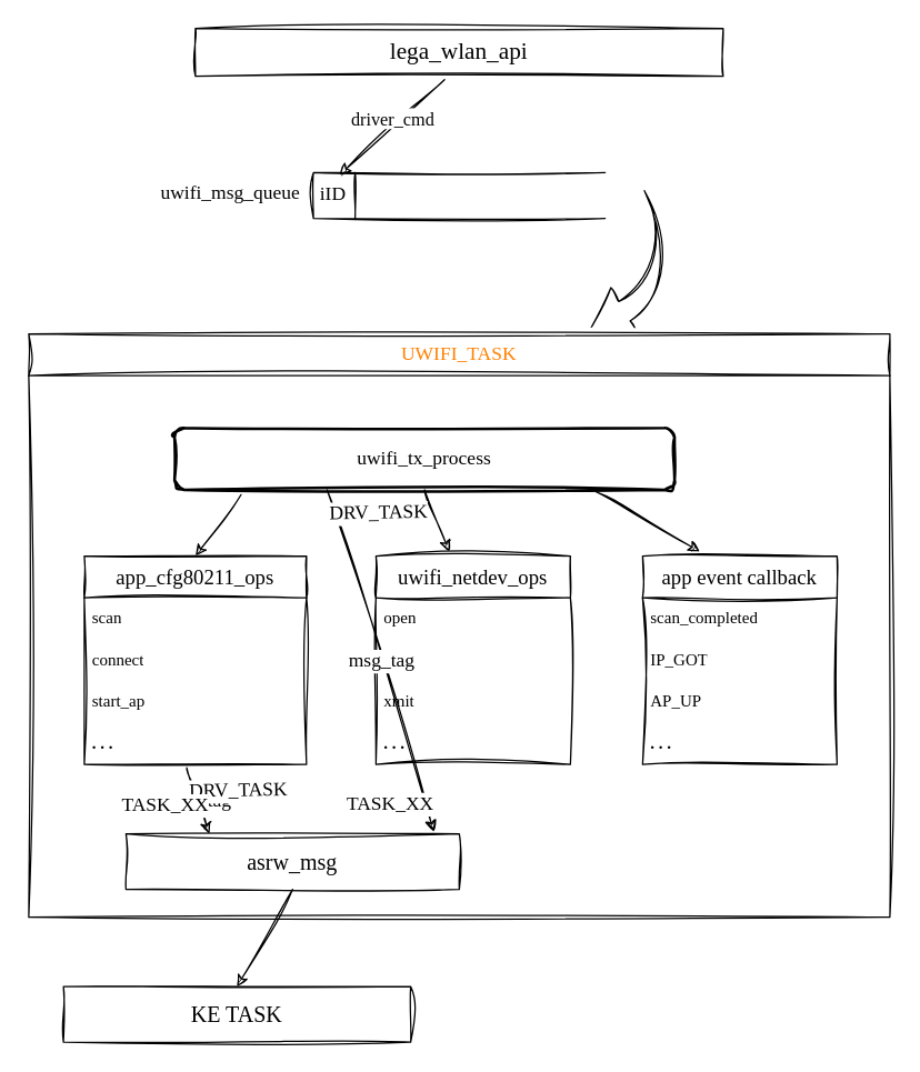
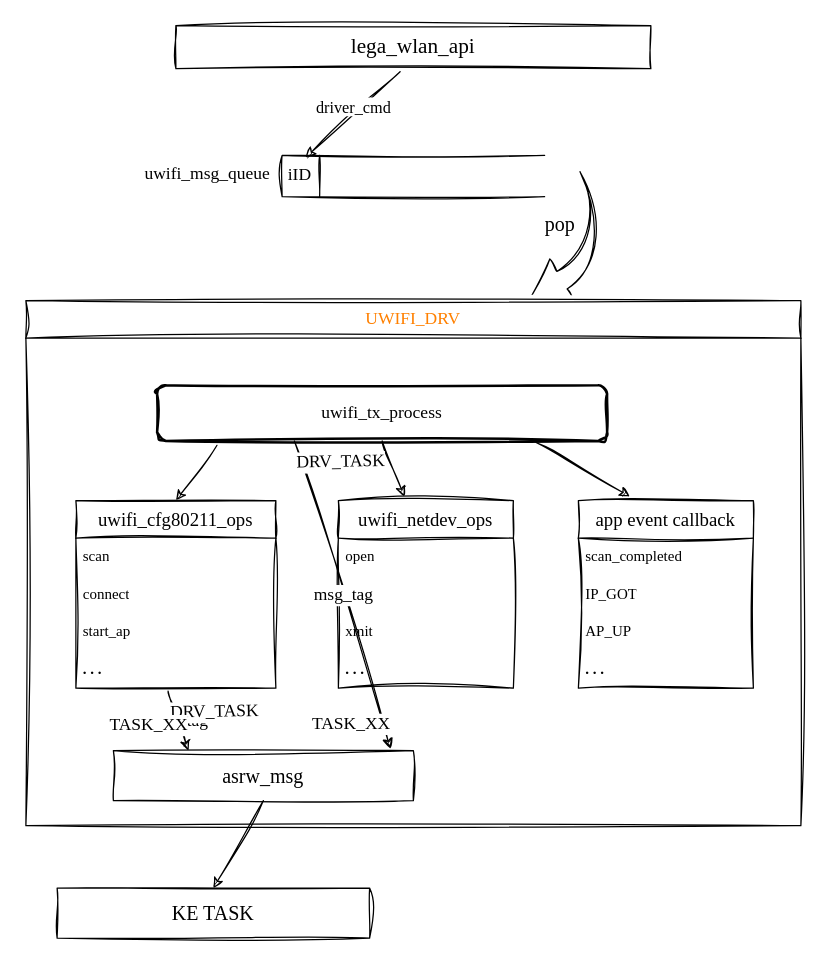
  <mxCell id="0" />
  <mxCell id="1" parent="0" />
  <mxCell id="2" value="&lt;font style=&quot;font-size: 17px;&quot;&gt;lega_wlan_api&lt;/font&gt;" style="rounded=0;whiteSpace=wrap;html=1;sketch=1;hachureGap=4;jiggle=2;curveFitting=1;fontFamily=Architects Daughter;fontSource=https%3A%2F%2Ffonts.googleapis.com%2Fcss%3Ffamily%3DArchitects%2BDaughter;" parent="1" vertex="1"><mxGeometry x="140" y="20" width="380" height="34.46" as="geometry" /></mxCell>
  <mxCell id="3" value="&lt;font style=&quot;font-size: 14px;&quot;&gt;iID&lt;/font&gt;" style="html=1;dashed=0;whiteSpace=wrap;shape=mxgraph.dfd.dataStoreID;align=left;spacingLeft=3;points=[[0,0],[0.5,0],[1,0],[0,0.5],[1,0.5],[0,1],[0.5,1],[1,1]];sketch=1;hachureGap=4;jiggle=2;curveFitting=1;fontFamily=Architects Daughter;fontSource=https%3A%2F%2Ffonts.googleapis.com%2Fcss%3Ffamily%3DArchitects%2BDaughter;" parent="1" vertex="1"><mxGeometry x="225" y="123.86" width="210" height="33" as="geometry" /></mxCell>
  <mxCell id="4" value="&lt;font style=&quot;font-size: 14px;&quot;&gt;uwifi_msg_queue&lt;/font&gt;" style="text;html=1;align=center;verticalAlign=middle;resizable=0;points=[];autosize=1;strokeColor=none;fillColor=none;fontFamily=Architects Daughter;fontSource=https%3A%2F%2Ffonts.googleapis.com%2Fcss%3Ffamily%3DArchitects%2BDaughter;" parent="1" vertex="1"><mxGeometry x="95" y="123.86" width="140" height="30" as="geometry" /></mxCell>
  <mxCell id="5" value="" style="html=1;shadow=0;dashed=0;align=center;verticalAlign=middle;shape=mxgraph.arrows2.jumpInArrow;dy=8.08;dx=29.68;arrowHead=39.27;sketch=1;hachureGap=4;jiggle=2;curveFitting=1;fontFamily=Architects Daughter;fontSource=https%3A%2F%2Ffonts.googleapis.com%2Fcss%3Ffamily%3DArchitects%2BDaughter;rotation=-210;" parent="1" vertex="1"><mxGeometry x="405.43" y="152.4" width="85.5" height="87.6" as="geometry" /></mxCell>
+ <mxCell id="6" value="&lt;font style=&quot;font-size: 16px;&quot;&gt;pop&lt;/font&gt;" style="text;html=1;align=center;verticalAlign=middle;resizable=0;points=[];autosize=1;strokeColor=none;fillColor=none;fontFamily=Architects Daughter;fontSource=https%3A%2F%2Ffonts.googleapis.com%2Fcss%3Ffamily%3DArchitects%2BDaughter;" parent="1" vertex="1"><mxGeometry x="422" y="163.86" width="50" height="30" as="geometry" /></mxCell>
  <mxCell id="7" value="" style="endArrow=classic;html=1;rounded=0;sketch=1;hachureGap=4;jiggle=2;curveFitting=1;fontFamily=Architects Daughter;fontSource=https%3A%2F%2Ffonts.googleapis.com%2Fcss%3Ffamily%3DArchitects%2BDaughter;exitX=0.472;exitY=1.07;exitDx=0;exitDy=0;exitPerimeter=0;entryX=0.089;entryY=0.048;entryDx=0;entryDy=0;entryPerimeter=0;" edge="1" parent="1" source="2" target="3"><mxGeometry width="50" height="50" relative="1" as="geometry"><mxPoint x="230" y="111.46" as="sourcePoint" /><mxPoint x="280" y="61.46" as="targetPoint" /></mxGeometry></mxCell>
  <mxCell id="8" value="&lt;span style=&quot;font-size: 13px;&quot;&gt;driver_cmd&lt;/span&gt;" style="edgeLabel;html=1;align=center;verticalAlign=middle;resizable=0;points=[];sketch=1;hachureGap=4;jiggle=2;curveFitting=1;fontFamily=Architects Daughter;fontSource=https%3A%2F%2Ffonts.googleapis.com%2Fcss%3Ffamily%3DArchitects%2BDaughter;" vertex="1" connectable="0" parent="7"><mxGeometry x="-0.073" y="-5" relative="1" as="geometry"><mxPoint as="offset" /></mxGeometry></mxCell>
- <mxCell id="9" value="&lt;span style=&quot;font-size: 14px; font-weight: 400; text-wrap: nowrap;&quot;&gt;&lt;font color=&quot;#ff8000&quot;&gt;UWIFI_TASK&lt;/font&gt;&lt;/span&gt;" style="swimlane;whiteSpace=wrap;html=1;sketch=1;hachureGap=4;jiggle=2;curveFitting=1;fontFamily=Architects Daughter;fontSource=https%3A%2F%2Ffonts.googleapis.com%2Fcss%3Ffamily%3DArchitects%2BDaughter;startSize=30;" vertex="1" parent="1"><mxGeometry x="20" y="240" width="620" height="420" as="geometry"><mxRectangle x="535" y="290" width="615" height="30" as="alternateBounds" /></mxGeometry></mxCell>
+ <mxCell id="9" value="&lt;span style=&quot;font-size: 14px; font-weight: 400; text-wrap: nowrap;&quot;&gt;&lt;font color=&quot;#ff8000&quot;&gt;UWIFI_DRV&lt;/font&gt;&lt;/span&gt;" style="swimlane;whiteSpace=wrap;html=1;sketch=1;hachureGap=4;jiggle=2;curveFitting=1;fontFamily=Architects Daughter;fontSource=https%3A%2F%2Ffonts.googleapis.com%2Fcss%3Ffamily%3DArchitects%2BDaughter;startSize=30;" vertex="1" parent="1"><mxGeometry x="20" y="240" width="620" height="420" as="geometry"><mxRectangle x="535" y="290" width="615" height="30" as="alternateBounds" /></mxGeometry></mxCell>
  <mxCell id="10" value="&lt;span style=&quot;font-size: 14px; text-wrap: nowrap;&quot;&gt;uwifi_tx_process&lt;/span&gt;" style="rounded=1;whiteSpace=wrap;html=1;absoluteArcSize=1;arcSize=14;strokeWidth=2;sketch=1;hachureGap=4;jiggle=2;curveFitting=1;fontFamily=Architects Daughter;fontSource=https%3A%2F%2Ffonts.googleapis.com%2Fcss%3Ffamily%3DArchitects%2BDaughter;" vertex="1" parent="9"><mxGeometry x="105" y="67.7" width="360" height="44.6" as="geometry" /></mxCell>
  <mxCell id="11" value="" style="endArrow=classic;html=1;rounded=0;sketch=1;hachureGap=4;jiggle=2;curveFitting=1;fontFamily=Architects Daughter;fontSource=https%3A%2F%2Ffonts.googleapis.com%2Fcss%3Ffamily%3DArchitects%2BDaughter;exitX=0.133;exitY=1.077;exitDx=0;exitDy=0;exitPerimeter=0;entryX=0.5;entryY=0;entryDx=0;entryDy=0;" edge="1" parent="9" source="10" target="14"><mxGeometry width="50" height="50" relative="1" as="geometry"><mxPoint x="90" y="272.3" as="sourcePoint" /><mxPoint x="108.039" y="172.3" as="targetPoint" /></mxGeometry></mxCell>
  <mxCell id="12" value="" style="endArrow=classic;html=1;rounded=0;sketch=1;hachureGap=4;jiggle=2;curveFitting=1;fontFamily=Architects Daughter;fontSource=https%3A%2F%2Ffonts.googleapis.com%2Fcss%3Ffamily%3DArchitects%2BDaughter;entryX=0.377;entryY=-0.022;entryDx=0;entryDy=0;exitX=0.5;exitY=1;exitDx=0;exitDy=0;entryPerimeter=0;" edge="1" parent="9" source="10" target="19"><mxGeometry width="50" height="50" relative="1" as="geometry"><mxPoint x="320" y="202.3" as="sourcePoint" /><mxPoint x="330" y="187.3" as="targetPoint" /></mxGeometry></mxCell>
  <mxCell id="13" value="" style="endArrow=classic;html=1;rounded=0;sketch=1;hachureGap=4;jiggle=2;curveFitting=1;fontFamily=Architects Daughter;fontSource=https%3A%2F%2Ffonts.googleapis.com%2Fcss%3Ffamily%3DArchitects%2BDaughter;exitX=0.842;exitY=1.027;exitDx=0;exitDy=0;exitPerimeter=0;entryX=0.294;entryY=-0.022;entryDx=0;entryDy=0;entryPerimeter=0;" edge="1" parent="9" source="10" target="24"><mxGeometry width="50" height="50" relative="1" as="geometry"><mxPoint x="500" y="142.3" as="sourcePoint" /><mxPoint x="527" y="152.3" as="targetPoint" /></mxGeometry></mxCell>
- <mxCell id="14" value="&lt;span style=&quot;font-size: 15px;&quot;&gt;app_cfg80211_ops&lt;/span&gt;" style="swimlane;fontStyle=0;childLayout=stackLayout;horizontal=1;startSize=30;horizontalStack=0;resizeParent=1;resizeParentMax=0;resizeLast=0;collapsible=1;marginBottom=0;whiteSpace=wrap;html=1;sketch=1;hachureGap=4;jiggle=2;curveFitting=1;fontFamily=Architects Daughter;fontSource=https%3A%2F%2Ffonts.googleapis.com%2Fcss%3Ffamily%3DArchitects%2BDaughter;" vertex="1" parent="9"><mxGeometry x="40" y="160" width="160" height="150" as="geometry"><mxRectangle x="40" y="160" width="150" height="30" as="alternateBounds" /></mxGeometry></mxCell>
+ <mxCell id="14" value="&lt;span style=&quot;font-size: 15px;&quot;&gt;uwifi_cfg80211_ops&lt;/span&gt;" style="swimlane;fontStyle=0;childLayout=stackLayout;horizontal=1;startSize=30;horizontalStack=0;resizeParent=1;resizeParentMax=0;resizeLast=0;collapsible=1;marginBottom=0;whiteSpace=wrap;html=1;sketch=1;hachureGap=4;jiggle=2;curveFitting=1;fontFamily=Architects Daughter;fontSource=https%3A%2F%2Ffonts.googleapis.com%2Fcss%3Ffamily%3DArchitects%2BDaughter;" vertex="1" parent="9"><mxGeometry x="40" y="160" width="160" height="150" as="geometry"><mxRectangle x="40" y="160" width="150" height="30" as="alternateBounds" /></mxGeometry></mxCell>
  <mxCell id="15" value="scan" style="text;strokeColor=none;fillColor=none;align=left;verticalAlign=middle;spacingLeft=4;spacingRight=4;overflow=hidden;points=[[0,0.5],[1,0.5]];portConstraint=eastwest;rotatable=0;whiteSpace=wrap;html=1;fontFamily=Architects Daughter;fontSource=https%3A%2F%2Ffonts.googleapis.com%2Fcss%3Ffamily%3DArchitects%2BDaughter;" vertex="1" parent="14"><mxGeometry y="30" width="160" height="30" as="geometry" /></mxCell>
  <mxCell id="16" value="connect" style="text;strokeColor=none;fillColor=none;align=left;verticalAlign=middle;spacingLeft=4;spacingRight=4;overflow=hidden;points=[[0,0.5],[1,0.5]];portConstraint=eastwest;rotatable=0;whiteSpace=wrap;html=1;fontFamily=Architects Daughter;fontSource=https%3A%2F%2Ffonts.googleapis.com%2Fcss%3Ffamily%3DArchitects%2BDaughter;" vertex="1" parent="14"><mxGeometry y="60" width="160" height="30" as="geometry" /></mxCell>
  <mxCell id="17" value="start_ap" style="text;strokeColor=none;fillColor=none;align=left;verticalAlign=middle;spacingLeft=4;spacingRight=4;overflow=hidden;points=[[0,0.5],[1,0.5]];portConstraint=eastwest;rotatable=0;whiteSpace=wrap;html=1;fontFamily=Architects Daughter;fontSource=https%3A%2F%2Ffonts.googleapis.com%2Fcss%3Ffamily%3DArchitects%2BDaughter;" vertex="1" parent="14"><mxGeometry y="90" width="160" height="30" as="geometry" /></mxCell>
  <mxCell id="18" value="&lt;b&gt;. . .&lt;/b&gt;" style="text;strokeColor=none;fillColor=none;align=left;verticalAlign=middle;spacingLeft=4;spacingRight=4;overflow=hidden;points=[[0,0.5],[1,0.5]];portConstraint=eastwest;rotatable=0;whiteSpace=wrap;html=1;fontFamily=Architects Daughter;fontSource=https%3A%2F%2Ffonts.googleapis.com%2Fcss%3Ffamily%3DArchitects%2BDaughter;" vertex="1" parent="14"><mxGeometry y="120" width="160" height="30" as="geometry" /></mxCell>
  <mxCell id="19" value="&lt;span style=&quot;font-size: 15px;&quot;&gt;uwifi_netdev_ops&lt;/span&gt;" style="swimlane;fontStyle=0;childLayout=stackLayout;horizontal=1;startSize=30;horizontalStack=0;resizeParent=1;resizeParentMax=0;resizeLast=0;collapsible=1;marginBottom=0;whiteSpace=wrap;html=1;sketch=1;hachureGap=4;jiggle=2;curveFitting=1;fontFamily=Architects Daughter;fontSource=https%3A%2F%2Ffonts.googleapis.com%2Fcss%3Ffamily%3DArchitects%2BDaughter;" vertex="1" parent="9"><mxGeometry x="250" y="160" width="140" height="150" as="geometry"><mxRectangle x="260" y="204.6" width="150" height="30" as="alternateBounds" /></mxGeometry></mxCell>
  <mxCell id="20" value="open" style="text;strokeColor=none;fillColor=none;align=left;verticalAlign=middle;spacingLeft=4;spacingRight=4;overflow=hidden;points=[[0,0.5],[1,0.5]];portConstraint=eastwest;rotatable=0;whiteSpace=wrap;html=1;fontFamily=Architects Daughter;fontSource=https%3A%2F%2Ffonts.googleapis.com%2Fcss%3Ffamily%3DArchitects%2BDaughter;" vertex="1" parent="19"><mxGeometry y="30" width="140" height="30" as="geometry" /></mxCell>
  <mxCell id="21" value="stop" style="text;strokeColor=none;fillColor=none;align=left;verticalAlign=middle;spacingLeft=4;spacingRight=4;overflow=hidden;points=[[0,0.5],[1,0.5]];portConstraint=eastwest;rotatable=0;whiteSpace=wrap;html=1;fontFamily=Architects Daughter;fontSource=https%3A%2F%2Ffonts.googleapis.com%2Fcss%3Ffamily%3DArchitects%2BDaughter;" vertex="1" parent="19"><mxGeometry y="60" width="140" height="30" as="geometry" /></mxCell>
  <mxCell id="22" value="xmit" style="text;strokeColor=none;fillColor=none;align=left;verticalAlign=middle;spacingLeft=4;spacingRight=4;overflow=hidden;points=[[0,0.5],[1,0.5]];portConstraint=eastwest;rotatable=0;whiteSpace=wrap;html=1;fontFamily=Architects Daughter;fontSource=https%3A%2F%2Ffonts.googleapis.com%2Fcss%3Ffamily%3DArchitects%2BDaughter;" vertex="1" parent="19"><mxGeometry y="90" width="140" height="30" as="geometry" /></mxCell>
  <mxCell id="23" value="&lt;b&gt;. . .&lt;/b&gt;" style="text;strokeColor=none;fillColor=none;align=left;verticalAlign=middle;spacingLeft=4;spacingRight=4;overflow=hidden;points=[[0,0.5],[1,0.5]];portConstraint=eastwest;rotatable=0;whiteSpace=wrap;html=1;fontFamily=Architects Daughter;fontSource=https%3A%2F%2Ffonts.googleapis.com%2Fcss%3Ffamily%3DArchitects%2BDaughter;" vertex="1" parent="19"><mxGeometry y="120" width="140" height="30" as="geometry" /></mxCell>
  <mxCell id="24" value="&lt;span style=&quot;font-size: 15px;&quot;&gt;app event callback&lt;/span&gt;" style="swimlane;fontStyle=0;childLayout=stackLayout;horizontal=1;startSize=30;horizontalStack=0;resizeParent=1;resizeParentMax=0;resizeLast=0;collapsible=1;marginBottom=0;whiteSpace=wrap;html=1;sketch=1;hachureGap=4;jiggle=2;curveFitting=1;fontFamily=Architects Daughter;fontSource=https%3A%2F%2Ffonts.googleapis.com%2Fcss%3Ffamily%3DArchitects%2BDaughter;" vertex="1" parent="9"><mxGeometry x="442" y="160" width="140" height="150" as="geometry"><mxRectangle x="452" y="204.6" width="170" height="30" as="alternateBounds" /></mxGeometry></mxCell>
  <mxCell id="25" value="scan_completed" style="text;strokeColor=none;fillColor=none;align=left;verticalAlign=middle;spacingLeft=4;spacingRight=4;overflow=hidden;points=[[0,0.5],[1,0.5]];portConstraint=eastwest;rotatable=0;whiteSpace=wrap;html=1;fontFamily=Architects Daughter;fontSource=https%3A%2F%2Ffonts.googleapis.com%2Fcss%3Ffamily%3DArchitects%2BDaughter;" vertex="1" parent="24"><mxGeometry y="30" width="140" height="30" as="geometry" /></mxCell>
  <mxCell id="26" value="IP_GOT" style="text;strokeColor=none;fillColor=none;align=left;verticalAlign=middle;spacingLeft=4;spacingRight=4;overflow=hidden;points=[[0,0.5],[1,0.5]];portConstraint=eastwest;rotatable=0;whiteSpace=wrap;html=1;fontFamily=Architects Daughter;fontSource=https%3A%2F%2Ffonts.googleapis.com%2Fcss%3Ffamily%3DArchitects%2BDaughter;" vertex="1" parent="24"><mxGeometry y="60" width="140" height="30" as="geometry" /></mxCell>
  <mxCell id="27" value="AP_UP" style="text;strokeColor=none;fillColor=none;align=left;verticalAlign=middle;spacingLeft=4;spacingRight=4;overflow=hidden;points=[[0,0.5],[1,0.5]];portConstraint=eastwest;rotatable=0;whiteSpace=wrap;html=1;fontFamily=Architects Daughter;fontSource=https%3A%2F%2Ffonts.googleapis.com%2Fcss%3Ffamily%3DArchitects%2BDaughter;" vertex="1" parent="24"><mxGeometry y="90" width="140" height="30" as="geometry" /></mxCell>
  <mxCell id="28" value="&lt;b&gt;. . .&lt;/b&gt;" style="text;strokeColor=none;fillColor=none;align=left;verticalAlign=middle;spacingLeft=4;spacingRight=4;overflow=hidden;points=[[0,0.5],[1,0.5]];portConstraint=eastwest;rotatable=0;whiteSpace=wrap;html=1;fontFamily=Architects Daughter;fontSource=https%3A%2F%2Ffonts.googleapis.com%2Fcss%3Ffamily%3DArchitects%2BDaughter;" vertex="1" parent="24"><mxGeometry y="120" width="140" height="30" as="geometry" /></mxCell>
  <mxCell id="29" value="&lt;font style=&quot;font-size: 16px;&quot;&gt;asrw_msg&lt;/font&gt;" style="whiteSpace=wrap;html=1;sketch=1;hachureGap=4;jiggle=2;curveFitting=1;fontFamily=Architects Daughter;fontSource=https%3A%2F%2Ffonts.googleapis.com%2Fcss%3Ffamily%3DArchitects%2BDaughter;" vertex="1" parent="9"><mxGeometry x="70" y="360" width="240" height="40" as="geometry" /></mxCell>
  <mxCell id="30" value="" style="endArrow=classic;html=1;rounded=0;sketch=1;hachureGap=4;jiggle=2;curveFitting=1;fontFamily=Architects Daughter;fontSource=https%3A%2F%2Ffonts.googleapis.com%2Fcss%3Ffamily%3DArchitects%2BDaughter;entryX=0.25;entryY=0;entryDx=0;entryDy=0;exitX=0.461;exitY=1.016;exitDx=0;exitDy=0;exitPerimeter=0;" edge="1" parent="9" source="14" target="29"><mxGeometry relative="1" as="geometry"><mxPoint x="-220" y="350" as="sourcePoint" /><mxPoint x="-60" y="350" as="targetPoint" /></mxGeometry></mxCell>
  <mxCell id="31" value="&lt;font style=&quot;font-size: 14px;&quot;&gt;msg_tag&lt;/font&gt;" style="edgeLabel;resizable=0;html=1;;align=center;verticalAlign=middle;sketch=1;hachureGap=4;jiggle=2;curveFitting=1;fontFamily=Architects Daughter;fontSource=https%3A%2F%2Ffonts.googleapis.com%2Fcss%3Ffamily%3DArchitects%2BDaughter;" connectable="0" vertex="1" parent="30"><mxGeometry relative="1" as="geometry" /></mxCell>
  <mxCell id="32" value="&lt;font style=&quot;font-size: 14px;&quot;&gt;DRV_TASK&lt;/font&gt;" style="edgeLabel;resizable=0;html=1;;align=left;verticalAlign=bottom;sketch=1;hachureGap=4;jiggle=2;curveFitting=1;fontFamily=Architects Daughter;fontSource=https%3A%2F%2Ffonts.googleapis.com%2Fcss%3Ffamily%3DArchitects%2BDaughter;rotation=-1;" connectable="0" vertex="1" parent="30"><mxGeometry x="-1" relative="1" as="geometry"><mxPoint y="28" as="offset" /></mxGeometry></mxCell>
  <mxCell id="33" value="&lt;font style=&quot;font-size: 14px;&quot;&gt;TASK_XX&lt;/font&gt;" style="edgeLabel;resizable=0;html=1;;align=right;verticalAlign=bottom;sketch=1;hachureGap=4;jiggle=2;curveFitting=1;fontFamily=Architects Daughter;fontSource=https%3A%2F%2Ffonts.googleapis.com%2Fcss%3Ffamily%3DArchitects%2BDaughter;" connectable="0" vertex="1" parent="30"><mxGeometry x="1" relative="1" as="geometry"><mxPoint y="-10" as="offset" /></mxGeometry></mxCell>
  <mxCell id="34" value="" style="endArrow=classic;html=1;rounded=0;sketch=1;hachureGap=4;jiggle=2;curveFitting=1;fontFamily=Architects Daughter;fontSource=https%3A%2F%2Ffonts.googleapis.com%2Fcss%3Ffamily%3DArchitects%2BDaughter;entryX=0.924;entryY=-0.035;entryDx=0;entryDy=0;exitX=0.305;exitY=1;exitDx=0;exitDy=0;exitPerimeter=0;entryPerimeter=0;" edge="1" parent="9" source="10" target="29"><mxGeometry relative="1" as="geometry"><mxPoint x="216.92" y="116.528" as="sourcePoint" /><mxPoint x="215.0" y="360" as="targetPoint" /></mxGeometry></mxCell>
  <mxCell id="35" value="&lt;font style=&quot;font-size: 14px;&quot;&gt;msg_tag&lt;/font&gt;" style="edgeLabel;resizable=0;html=1;;align=center;verticalAlign=middle;sketch=1;hachureGap=4;jiggle=2;curveFitting=1;fontFamily=Architects Daughter;fontSource=https%3A%2F%2Ffonts.googleapis.com%2Fcss%3Ffamily%3DArchitects%2BDaughter;" connectable="0" vertex="1" parent="34"><mxGeometry relative="1" as="geometry" /></mxCell>
  <mxCell id="36" value="&lt;font style=&quot;font-size: 14px;&quot;&gt;DRV_TASK&lt;/font&gt;" style="edgeLabel;resizable=0;html=1;;align=left;verticalAlign=bottom;sketch=1;hachureGap=4;jiggle=2;curveFitting=1;fontFamily=Architects Daughter;fontSource=https%3A%2F%2Ffonts.googleapis.com%2Fcss%3Ffamily%3DArchitects%2BDaughter;rotation=-1;" connectable="0" vertex="1" parent="34"><mxGeometry x="-1" relative="1" as="geometry"><mxPoint y="28" as="offset" /></mxGeometry></mxCell>
  <mxCell id="37" value="&lt;font style=&quot;font-size: 14px;&quot;&gt;TASK_XX&lt;/font&gt;" style="edgeLabel;resizable=0;html=1;;align=right;verticalAlign=bottom;sketch=1;hachureGap=4;jiggle=2;curveFitting=1;fontFamily=Architects Daughter;fontSource=https%3A%2F%2Ffonts.googleapis.com%2Fcss%3Ffamily%3DArchitects%2BDaughter;" connectable="0" vertex="1" parent="34"><mxGeometry x="1" relative="1" as="geometry"><mxPoint y="-10" as="offset" /></mxGeometry></mxCell>
  <mxCell id="38" value="&lt;font style=&quot;font-size: 16px;&quot;&gt;KE TASK&lt;/font&gt;" style="rounded=0;whiteSpace=wrap;html=1;sketch=1;hachureGap=4;jiggle=2;curveFitting=1;fontFamily=Architects Daughter;fontSource=https%3A%2F%2Ffonts.googleapis.com%2Fcss%3Ffamily%3DArchitects%2BDaughter;" vertex="1" parent="1"><mxGeometry x="45" y="710" width="250" height="40" as="geometry" /></mxCell>
  <mxCell id="39" value="" style="endArrow=classic;html=1;rounded=0;sketch=1;hachureGap=4;jiggle=2;curveFitting=1;fontFamily=Architects Daughter;fontSource=https%3A%2F%2Ffonts.googleapis.com%2Fcss%3Ffamily%3DArchitects%2BDaughter;exitX=0.5;exitY=1;exitDx=0;exitDy=0;entryX=0.5;entryY=0;entryDx=0;entryDy=0;" edge="1" parent="1" source="29" target="38"><mxGeometry width="50" height="50" relative="1" as="geometry"><mxPoint x="-20" y="680" as="sourcePoint" /><mxPoint x="30" y="630" as="targetPoint" /></mxGeometry></mxCell>
